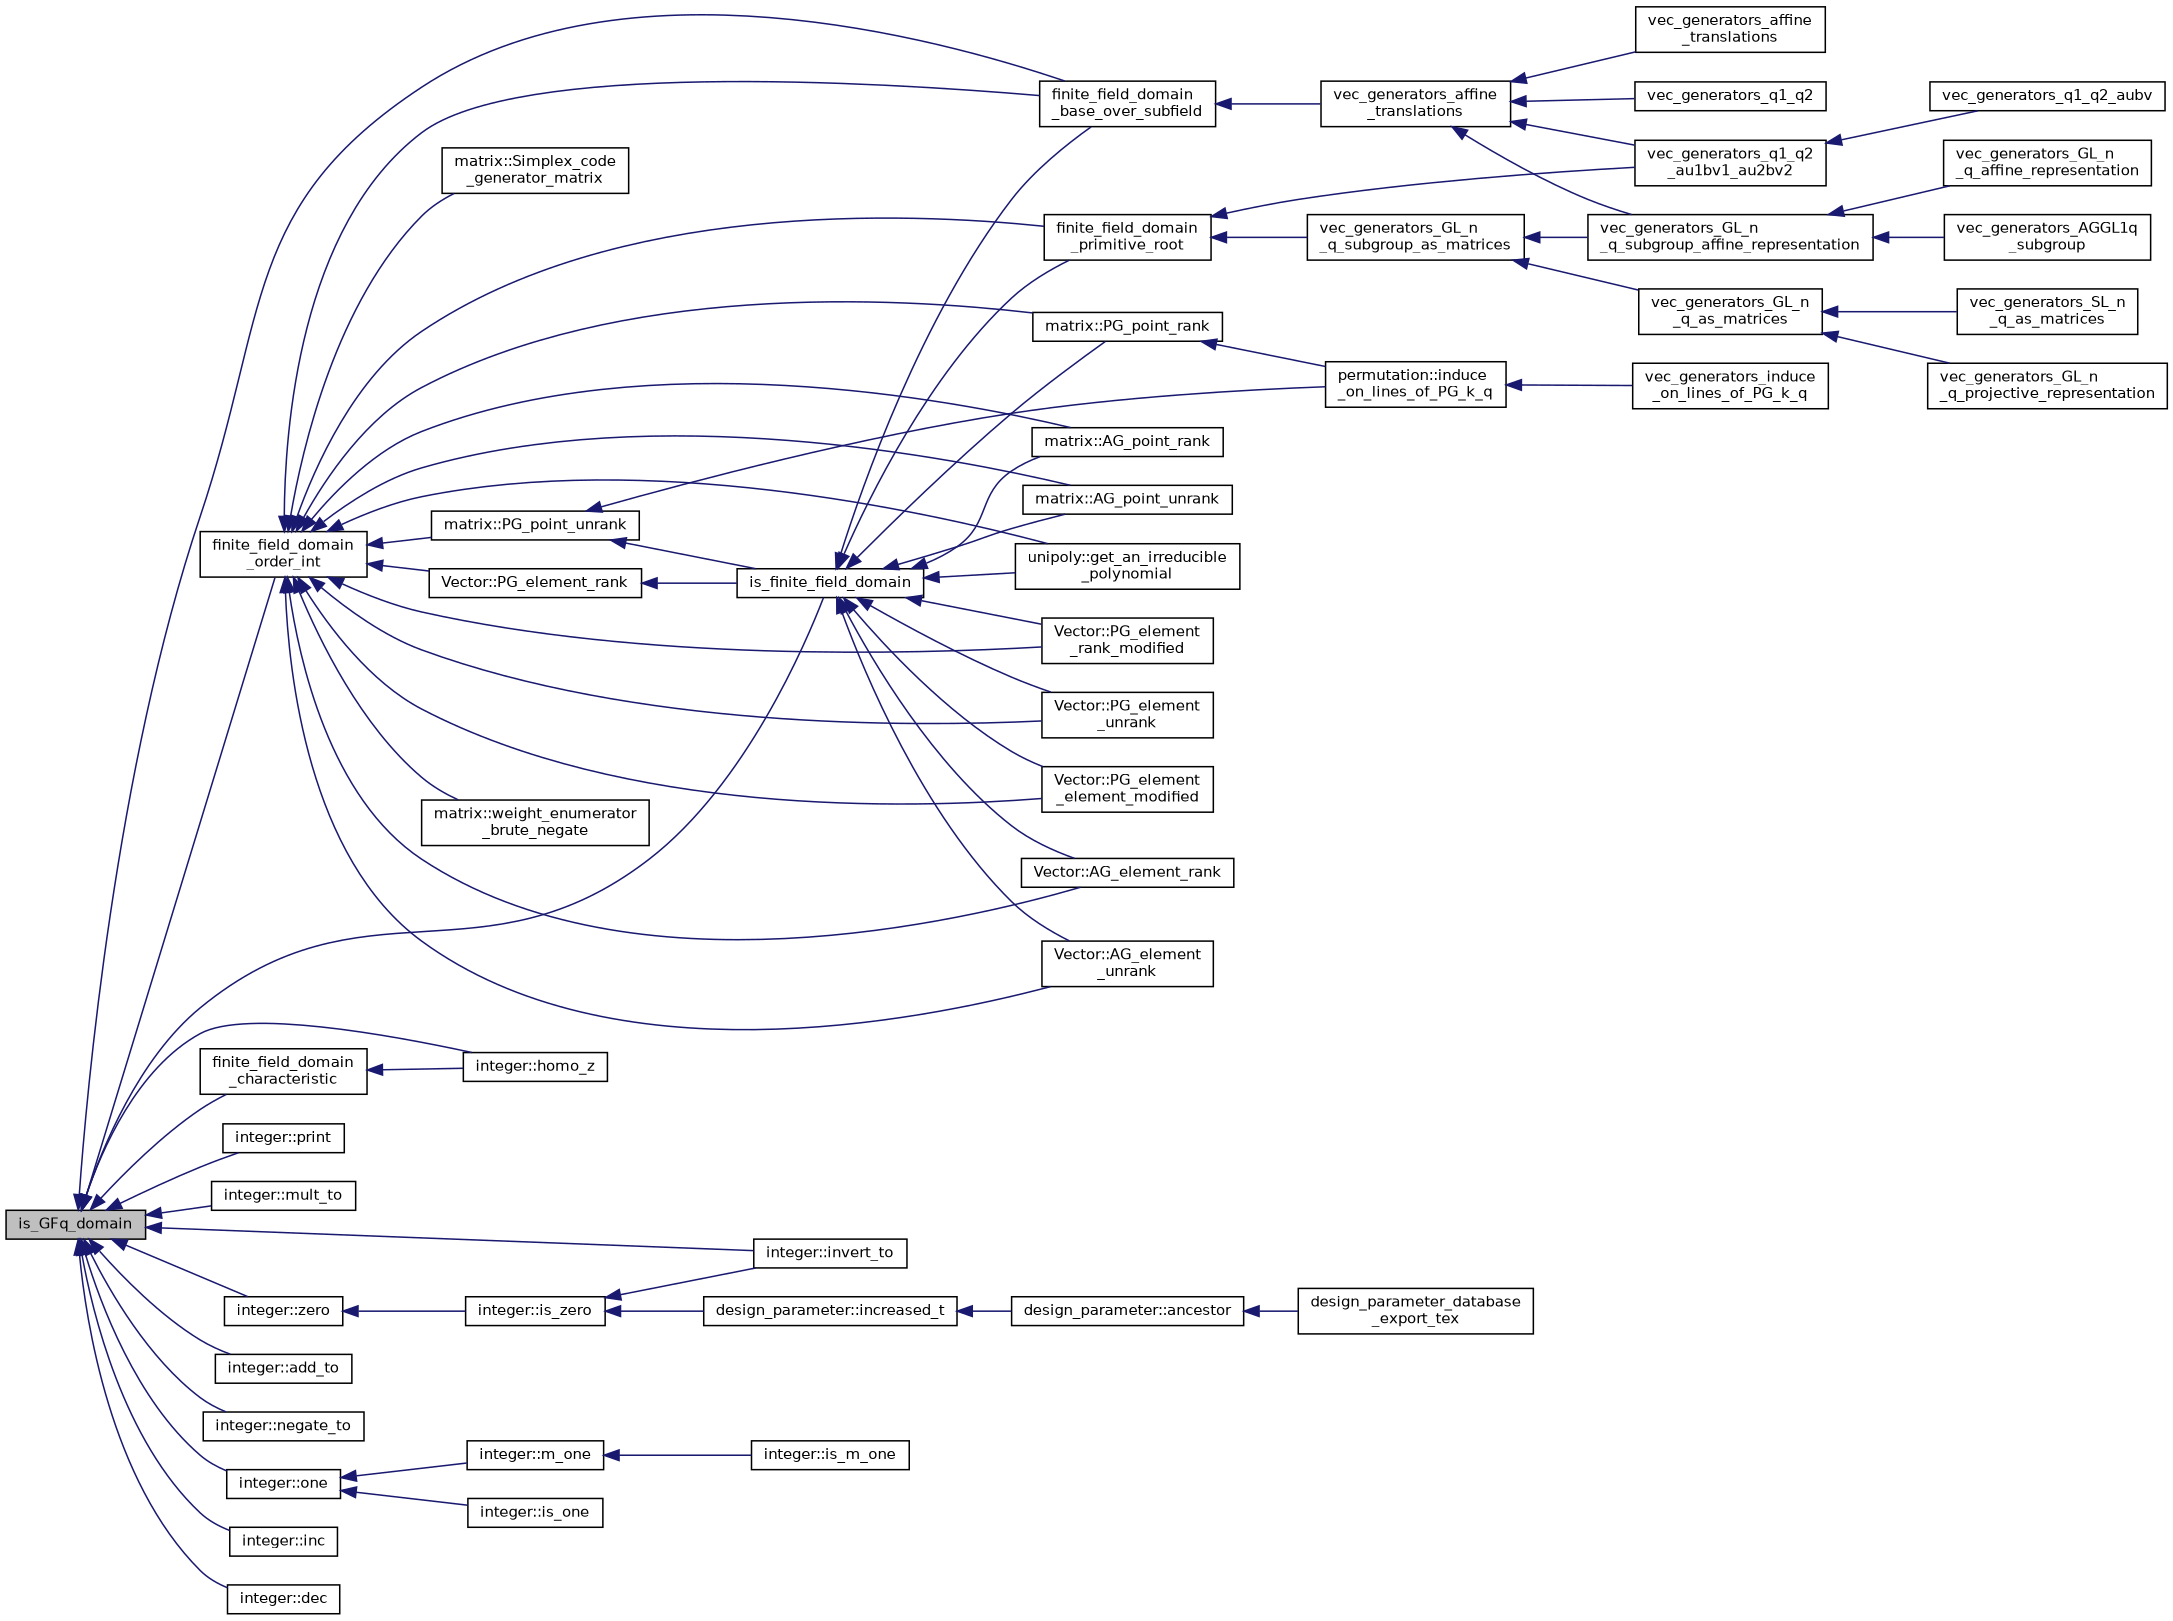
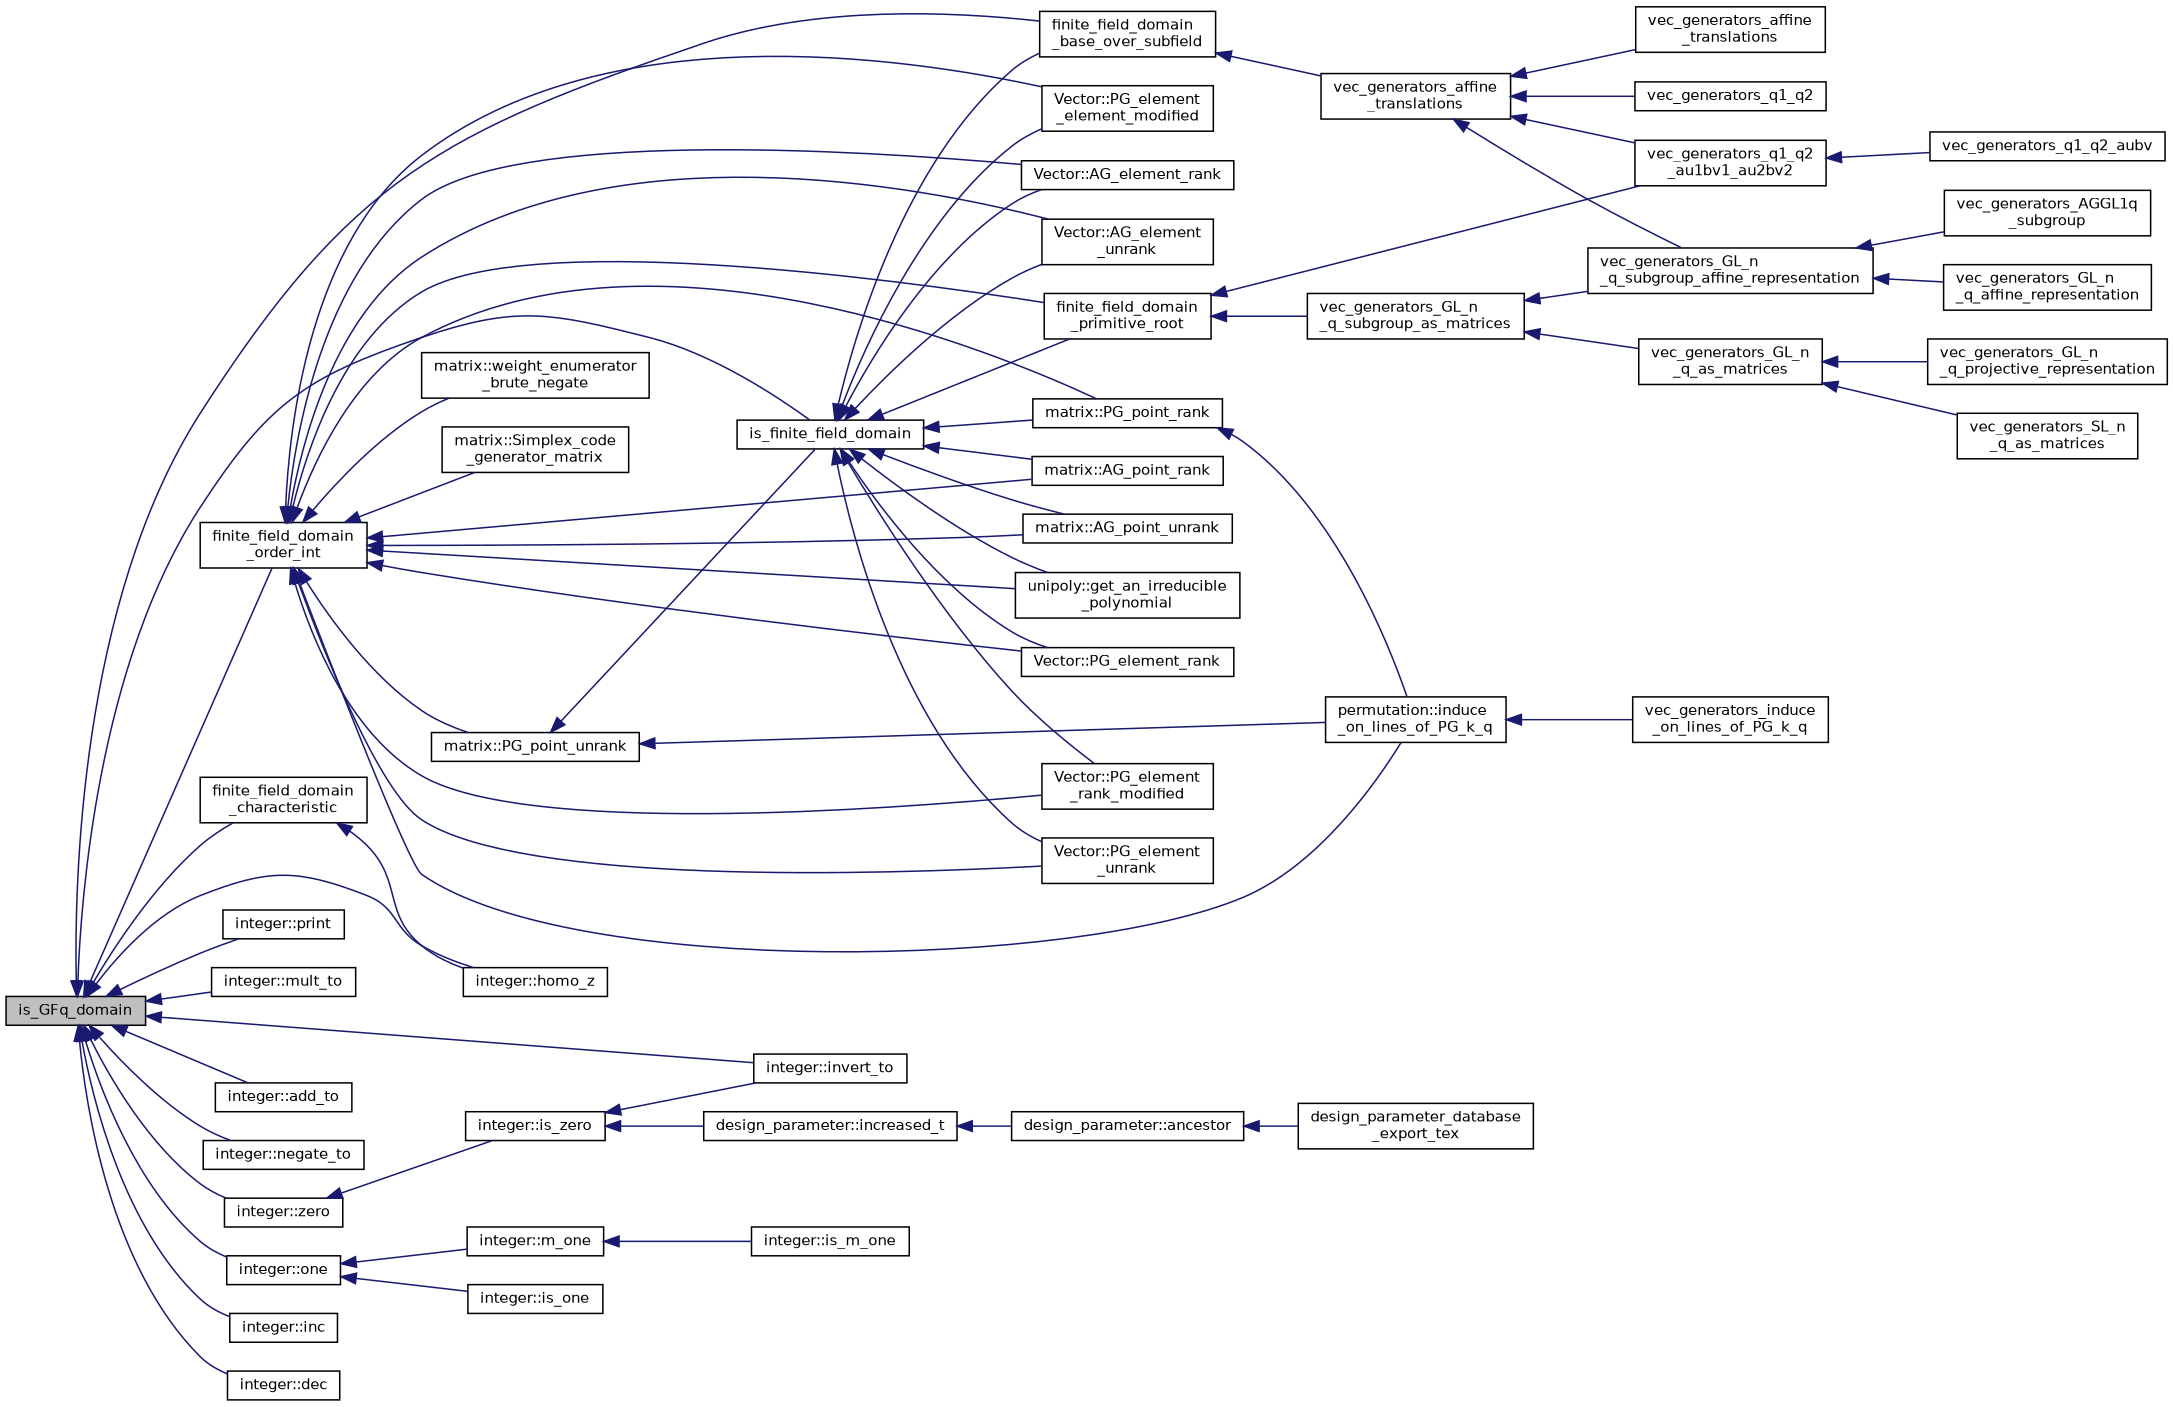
  digraph {
    rankdir=LR
    node [color=black fillcolor=white fontname=Helvetica fontsize=10 shape=record style=filled]
    edge [color=midnightblue dir=back fontname=Helvetica fontsize=10 labelfontname=Helvetica labelfontsize=10 style=solid]
    n1 [fillcolor=grey75 fontcolor=black height=0.2 label=is_GFq_domain width=0.4]
    n2 [height=0.2 label=is_finite_field_domain width=0.4]
    n3 [height=0.2 label="finite_field_domain\l_base_over_subfield" width=0.4]
    n4 [height=0.2 label="finite_field_domain\l_order_int" width=0.4]
    n5 [height=0.2 label="finite_field_domain\l_characteristic" width=0.4]
    n6 [height=0.2 label="integer::homo_z" width=0.4]
    n7 [height=0.2 label="integer::print" width=0.4]
    n8 [height=0.2 label="integer::mult_to" width=0.4]
    n9 [height=0.2 label="integer::invert_to" width=0.4]
    n10 [height=0.2 label="integer::add_to" width=0.4]
    n11 [height=0.2 label="integer::negate_to" width=0.4]
    n12 [height=0.2 label="integer::zero" width=0.4]
    n13 [height=0.2 label="integer::one" width=0.4]
    n14 [height=0.2 label="integer::inc" width=0.4]
    n15 [height=0.2 label="integer::dec" width=0.4]
    n16 [height=0.2 label="finite_field_domain\l_primitive_root" width=0.4]
    n17 [height=0.2 label="matrix::PG_point_rank" width=0.4]
    n18 [height=0.2 label="matrix::AG_point_rank" width=0.4]
    n19 [height=0.2 label="matrix::AG_point_unrank" width=0.4]
    n20 [height=0.2 label="unipoly::get_an_irreducible\l_polynomial" width=0.4]
    n21 [height=0.2 label="Vector::PG_element_rank" width=0.4]
    n22 [height=0.2 label="Vector::PG_element\l_rank_modified" width=0.4]
    n23 [height=0.2 label="Vector::PG_element\l_unrank" width=0.4]
    n24 [height=0.2 label="Vector::PG_element\l_element_modified" width=0.4]
    n25 [height=0.2 label="Vector::AG_element_rank" width=0.4]
    n26 [height=0.2 label="Vector::AG_element\l_unrank" width=0.4]
    n27 [height=0.2 label="vec_generators_affine\l_translations" width=0.4]
    n28 [height=0.2 label="matrix::PG_point_unrank" width=0.4]
    n29 [height=0.2 label="matrix::weight_enumerator\l_brute_negate" width=0.4]
    n30 [height=0.2 label="matrix::Simplex_code\l_generator_matrix" width=0.4]
    n31 [height=0.2 label="integer::is_zero" width=0.4]
    n32 [height=0.2 label="integer::m_one" width=0.4]
    n33 [height=0.2 label="integer::is_one" width=0.4]
    n34 [height=0.2 label="vec_generators_GL_n\l_q_subgroup_as_matrices" width=0.4]
    n35 [height=0.2 label="vec_generators_q1_q2\l_au1bv1_au2bv2" width=0.4]
    n36 [height=0.2 label="permutation::induce\l_on_lines_of_PG_k_q" width=0.4]
    n37 [height=0.2 label="vec_generators_GL_n\l_q_as_matrices" width=0.4]
    n38 [height=0.2 label="vec_generators_GL_n\l_q_subgroup_affine_representation" width=0.4]
    n39 [height=0.2 label=vec_generators_q1_q2_aubv width=0.4]
    n40 [height=0.2 label="vec_generators_SL_n\l_q_as_matrices" width=0.4]
    n41 [height=0.2 label="vec_generators_GL_n\l_q_projective_representation" width=0.4]
    n42 [height=0.2 label="vec_generators_GL_n\l_q_affine_representation" width=0.4]
    n43 [height=0.2 label="vec_generators_AGGL1q\l_subgroup" width=0.4]
    n44 [height=0.2 label="vec_generators_affine\l_translations" width=0.4]
    n45 [height=0.2 label=vec_generators_q1_q2 width=0.4]
    n46 [height=0.2 label="vec_generators_induce\l_on_lines_of_PG_k_q" width=0.4]
    n47 [height=0.2 label="design_parameter::increased_t" width=0.4]
    n48 [height=0.2 label="design_parameter::ancestor" width=0.4]
    n49 [height=0.2 label="design_parameter_database\l_export_tex" width=0.4]
    n50 [height=0.2 label="integer::is_m_one" width=0.4]
    n1 -> n2
    n1 -> n3
    n1 -> n4
    n1 -> n5
    n1 -> n6
    n1 -> n7
    n1 -> n8
    n1 -> n9
    n1 -> n10
    n1 -> n11
    n1 -> n12
    n1 -> n13
    n1 -> n14
    n1 -> n15
    n2 -> n3
    n2 -> n16
    n2 -> n17
    n2 -> n18
    n2 -> n19
    n2 -> n20
-   n21 -> n2
+   n2 -> n21
    n2 -> n22
    n2 -> n23
    n2 -> n24
    n2 -> n25
    n2 -> n26
    n3 -> n27
-   n4 -> n3
+   n4 -> n36
    n4 -> n16
    n4 -> n17
    n4 -> n18
    n4 -> n19
    n4 -> n20
    n4 -> n21
    n4 -> n22
    n4 -> n23
    n4 -> n24
    n4 -> n25
    n4 -> n26
    n4 -> n28
    n4 -> n29
    n4 -> n30
    n5 -> n6
    n12 -> n31
    n13 -> n32
    n13 -> n33
    n16 -> n34
    n16 -> n35
    n17 -> n36
    n27 -> n35
    n27 -> n38
    n27 -> n44
    n27 -> n45
    n28 -> n2
    n28 -> n36
    n31 -> n9
    n31 -> n47
    n32 -> n50
    n34 -> n37
    n34 -> n38
    n35 -> n39
    n36 -> n46
    n37 -> n40
    n37 -> n41
    n38 -> n42
    n38 -> n43
    n47 -> n48
    n48 -> n49
  }
